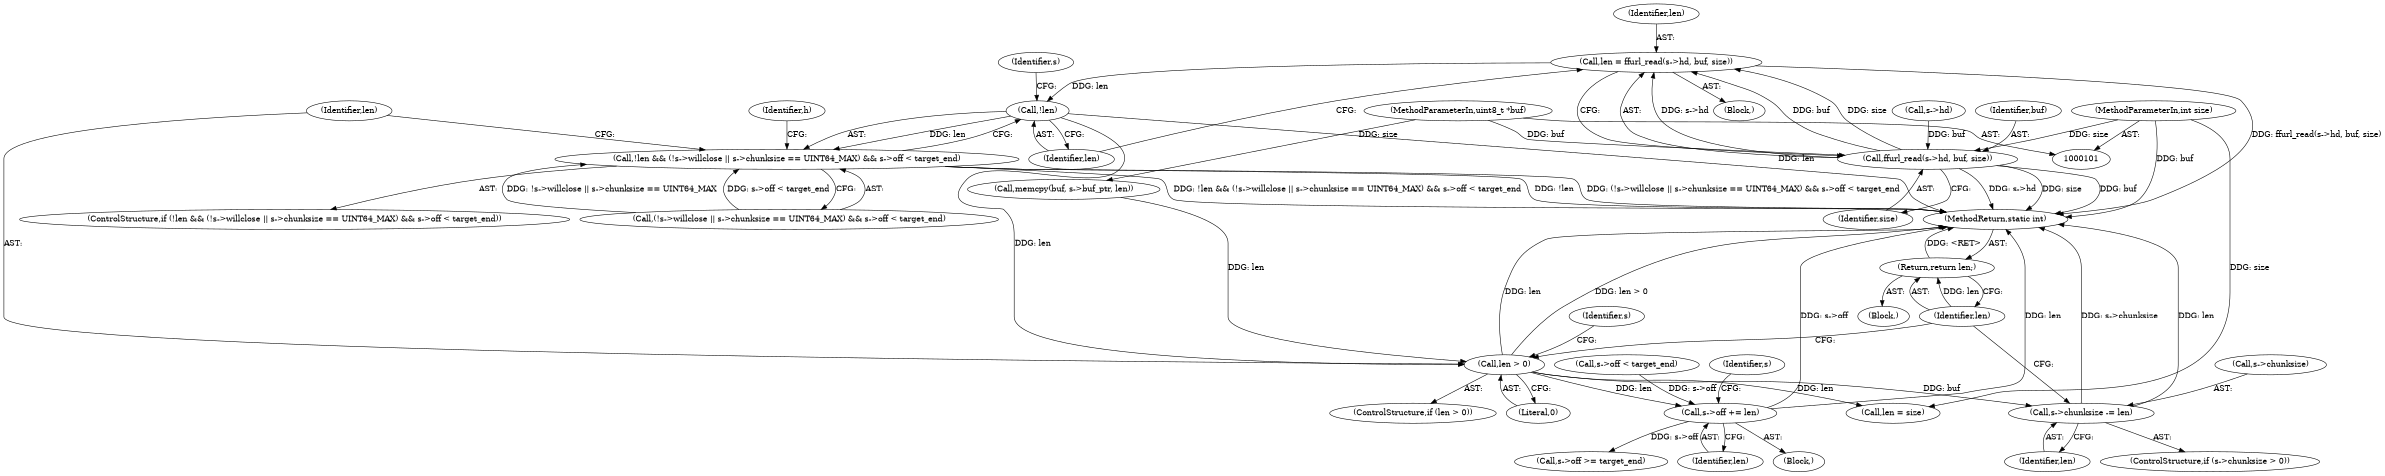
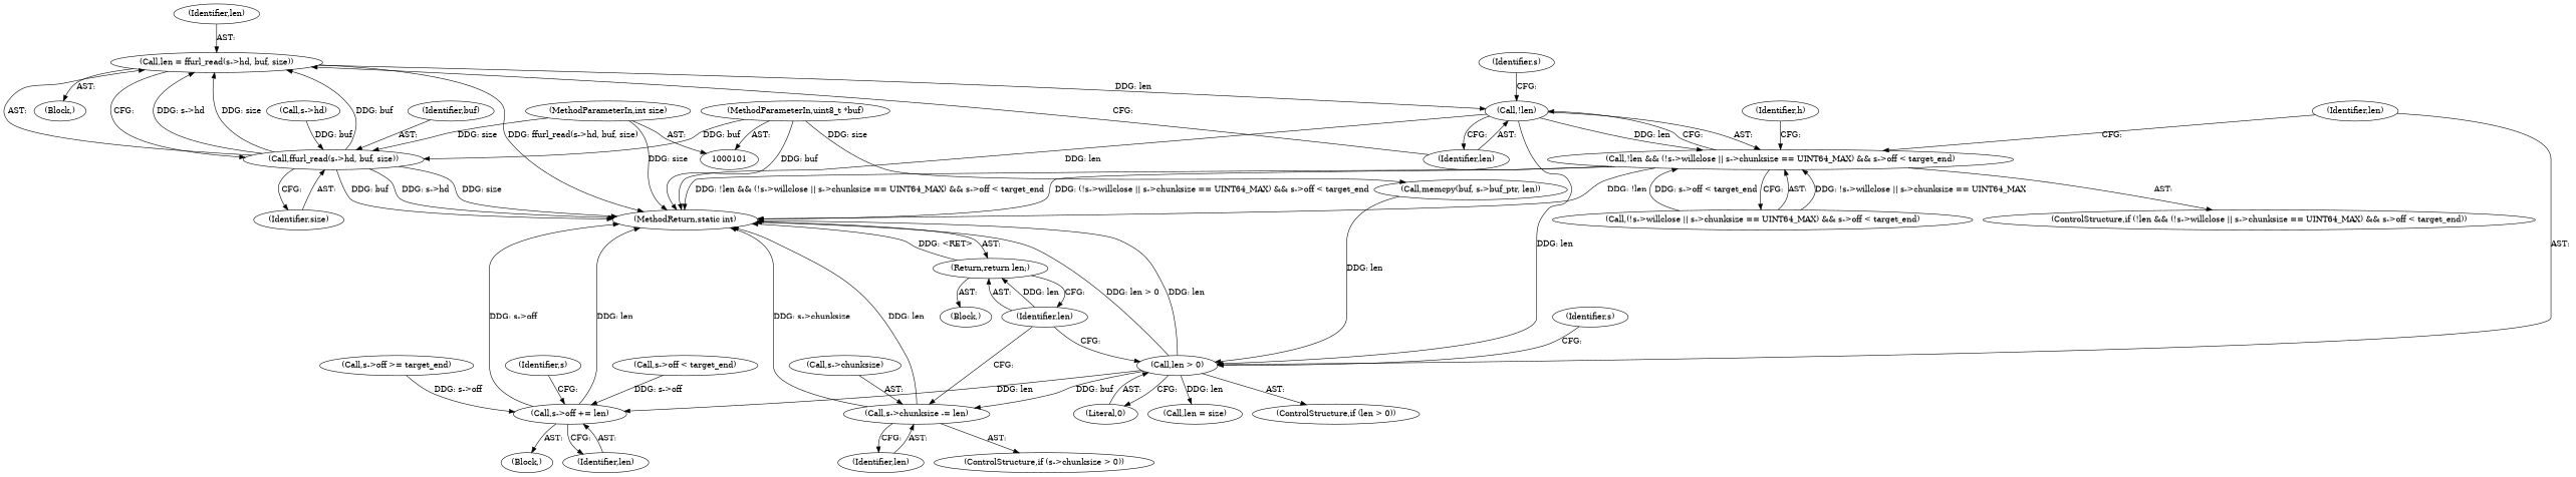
  digraph {
    n1 [label="(Call,len = ffurl_read(s->hd, buf, size))"]
    n2 [label="(Call,ffurl_read(s->hd, buf, size))"]
    n3 [label="(Call,!len)"]
    n4 [label="(MethodReturn,static int)"]
    n5 [label="(Block,)"]
    n6 [label="(Identifier,size)"]
    n7 [label="(Call,!len && (!s->willclose || s->chunksize == UINT64_MAX) && s->off < target_end)"]
    n8 [label="(Call,len > 0)"]
    n9 [label="(Identifier,len)"]
    n10 [label="(Return,return len;)"]
    n11 [label="(MethodParameterIn,uint8_t *buf)"]
    n12 [label="(Call,memcpy(buf, s->buf_ptr, len))"]
    1000101
    n14 [label="(MethodParameterIn,int size)"]
    n15 [label="(Call,len = size)"]
    n16 [label="(Call,(!s->willclose || s->chunksize == UINT64_MAX) && s->off < target_end)"]
    n17 [label="(ControlStructure,if (!len && (!s->willclose || s->chunksize == UINT64_MAX) && s->off < target_end))"]
    n18 [label="(Call,s->off += len)"]
    n19 [label="(Call,s->chunksize -= len)"]
    n20 [label="(ControlStructure,if (len > 0))"]
    n21 [label="(Literal,0)"]
    n22 [label="(Block,)"]
    n23 [label="(Identifier,len)"]
    n24 [label="(Identifier,len)"]
    n25 [label="(ControlStructure,if (s->chunksize > 0))"]
    n26 [label="(Identifier,len)"]
    n27 [label="(Block,)"]
    n28 [label="(Identifier,s)"]
    n29 [label="(Call,s->hd)"]
    n30 [label="(Identifier,len)"]
    n31 [label="(Identifier,s)"]
    n32 [label="(Identifier,len)"]
    n33 [label="(Call,s->chunksize)"]
    n34 [label="(Call,s->off >= target_end)"]
    n35 [label="(Identifier,s)"]
    n36 [label="(Identifier,buf)"]
    n37 [label="(Identifier,h)"]
    n38 [label="(Call,s->off < target_end)"]
    n1 -> n2 [label="CFG: "]
    n1 -> n3 [label="DDG: len"]
    n1 -> n4 [label="DDG: ffurl_read(s->hd, buf, size)"]
    n1 -> n5 [label="AST: "]
    n2 -> n1 [label="AST: "]
    n2 -> n1 [label="DDG: s->hd"]
    n2 -> n1 [label="DDG: buf"]
    n2 -> n1 [label="DDG: size"]
    n2 -> n4 [label="DDG: buf"]
    n2 -> n4 [label="DDG: s->hd"]
    n2 -> n4 [label="DDG: size"]
    n2 -> n6 [label="CFG: "]
    n3 -> n4 [label="DDG: len"]
    n3 -> n7 [label="AST: "]
    n3 -> n7 [label="DDG: len"]
    n3 -> n8 [label="DDG: len"]
    n3 -> n9 [label="CFG: "]
    n4 -> n10 [label="AST: "]
    n6 -> n2 [label="AST: "]
    n7 -> n3 [label="CFG: "]
    n7 -> n4 [label="DDG: !len && (!s->willclose || s->chunksize == UINT64_MAX) && s->off < target_end"]
    n7 -> n4 [label="DDG: !len"]
    n7 -> n4 [label="DDG: (!s->willclose || s->chunksize == UINT64_MAX) && s->off < target_end"]
    n7 -> n16 [label="CFG: "]
    n7 -> n17 [label="AST: "]
    n8 -> n4 [label="DDG: len"]
    n8 -> n4 [label="DDG: len > 0"]
    n8 -> n15 [label="DDG: len"]
    n8 -> n18 [label="DDG: len"]
    n8 -> n19 [label="DDG: buf"]
    n8 -> n20 [label="AST: "]
    n8 -> n21 [label="CFG: "]
    n9 -> n1 [label="CFG: "]
    n9 -> n3 [label="AST: "]
    n10 -> n4 [label="DDG: <RET>"]
    n10 -> n26 [label="CFG: "]
    n10 -> n27 [label="AST: "]
    n11 -> n2 [label="DDG: buf"]
+   n11 -> n4 [label="DDG: buf"]
    n11 -> n12 [label="DDG: size"]
    n11 -> 1000101 [label="AST: "]
    n12 -> n8 [label="DDG: len"]
    n14 -> n2 [label="DDG: size"]
-   n14 -> n4 [label="DDG: buf"]
+   n14 -> n4 [label="DDG: size"]
    n14 -> 1000101 [label="AST: "]
-   n14 -> n15 [label="DDG: size"]
    n16 -> n7 [label="AST: "]
    n16 -> n7 [label="DDG: !s->willclose || s->chunksize == UINT64_MAX"]
    n16 -> n7 [label="DDG: s->off < target_end"]
    n18 -> n4 [label="DDG: s->off"]
    n18 -> n4 [label="DDG: len"]
    n18 -> n22 [label="AST: "]
    n18 -> n23 [label="CFG: "]
    n19 -> n4 [label="DDG: s->chunksize"]
    n19 -> n4 [label="DDG: len"]
    n19 -> n24 [label="CFG: "]
    n19 -> n25 [label="AST: "]
    n21 -> n8 [label="AST: "]
    n23 -> n18 [label="AST: "]
    n24 -> n19 [label="AST: "]
    n26 -> n8 [label="CFG: "]
    n26 -> n10 [label="AST: "]
    n26 -> n10 [label="DDG: len"]
    n26 -> n19 [label="CFG: "]
    n28 -> n8 [label="CFG: "]
    n29 -> n2 [label="DDG: buf"]
    n30 -> n7 [label="CFG: "]
    n30 -> n8 [label="AST: "]
    n31 -> n18 [label="CFG: "]
    n32 -> n1 [label="AST: "]
    n33 -> n19 [label="AST: "]
-   n18 -> n34 [label="DDG: s->off"]
+   n34 -> n18 [label="DDG: s->off"]
    n35 -> n3 [label="CFG: "]
    n36 -> n2 [label="AST: "]
    n37 -> n7 [label="CFG: "]
    n38 -> n18 [label="DDG: s->off"]
  }
